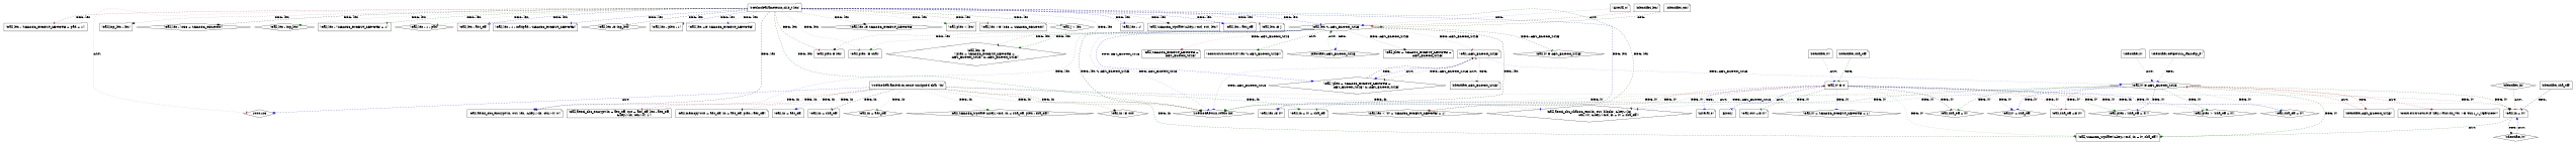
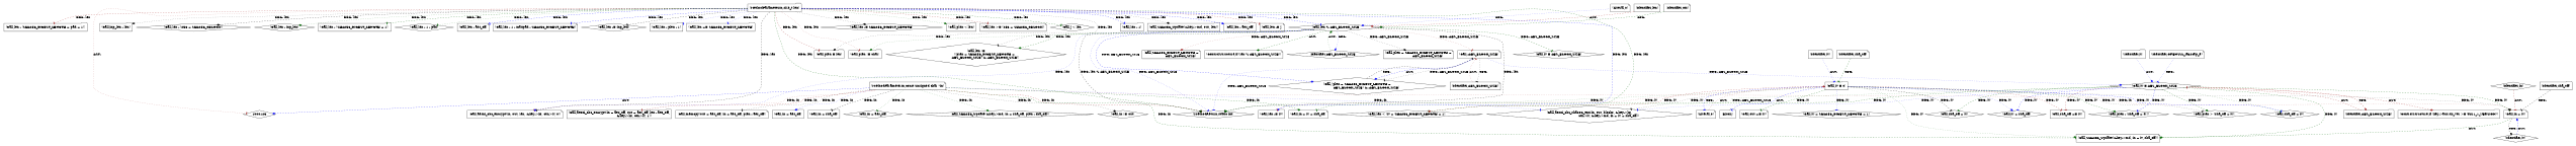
  digraph {
    node [shape=diamond]
    edge [arrowhead=tee color=blue style=dashed]
    n1 [label="(Call,in + iv)" shape=note]
    n2 [label="(Call,SHA256_Update(&key->md, in + iv, sha_off))" shape=note]
    n3 [label="(Identifier,iv)"]
    n4 [label="(MethodParameterIn,const unsigned char *in)" shape=note]
    n5 [label="(Call,aesni_cbc_encrypt(in + aes_off, out + aes_off, len - aes_off,\n                              &key->ks, ctx->iv, 1))" shape=folder]
    n6 [label="(Call,memcpy(out + aes_off, in + aes_off, plen - aes_off))" shape=note]
    n7 [label="(Call,in + aes_off)" shape=folder]
    n8 [label="(Call,in + sha_off)" shape=folder]
    n9 [label="(Call,aesni_cbc_encrypt(in, out, len, &key->ks, ctx->iv, 0))" shape=note]
    n10 [label="(Call,in + aes_off)"]
    n11 [label="(MethodReturn,static int)"]
    n12 [label="(Call,in + iv + sha_off)" shape=note]
    n13 [label="(Call,aesni_cbc_sha256_enc(in, out, blocks, &key->ks,\n                                       ctx->iv, &key->md, in + iv + sha_off))"]
    n14 [label="(Call,SHA256_Update(&key->md, in + sha_off, plen - sha_off))"]
    n15 [label="(Call,in != out)"]
    1000123
    n17 [label="(Call,iv = AES_BLOCK_SIZE)"]
    n18 [label="(Call,sha_off + iv)"]
    n19 [label="(Call,iv + sha_off)"]
    n20 [label="(Call,sha_off += iv)" shape=note]
    n21 [label="(Identifier,AES_BLOCK_SIZE)" shape=folder]
    n22 [label="(Call,plen - (sha_off + iv))"]
    n23 [label="(ControlStructure,if (key->aux.tls_ver >= TLS1_1_VERSION))" shape=folder]
    n24 [label="(Call,plen > (sha_off + iv))"]
    n25 [label="(Call,sha_off + iv)"]
    n26 [label="(Call,-AES_BLOCK_SIZE)" shape=note]
    n27 [label="(Call,(plen + SHA256_DIGEST_LENGTH +\n                   AES_BLOCK_SIZE) & -AES_BLOCK_SIZE)"]
    n28 [label="(Identifier,AES_BLOCK_SIZE)" shape=note]
    n29 [label="(Call,len % AES_BLOCK_SIZE)"]
    n30 [label="(Call,len !=\n                 ((plen + SHA256_DIGEST_LENGTH +\n                   AES_BLOCK_SIZE) & -AES_BLOCK_SIZE))"]
    n31 [label="(Call,iv = AES_BLOCK_SIZE)"]
    n32 [label="(Call,plen = len)" shape=folder]
    n33 [label="(Call,SHA256_DIGEST_LENGTH +\n                   AES_BLOCK_SIZE)" shape=note]
    n34 [label="(ControlStructure,if (len % AES_BLOCK_SIZE))" shape=note]
    n35 [label="(Identifier,AES_BLOCK_SIZE)"]
    n36 [label="(Call,plen + SHA256_DIGEST_LENGTH +\n                   AES_BLOCK_SIZE)" shape=note]
    n37 [label="(Call,plen != char)" shape=folder]
    n38 [label="(MethodParameterIn,size_t len)" shape=folder]
    n39 [label="(Call,len < (iv + SHA256_DIGEST_LENGTH + 1))"]
    n40 [label="(Call,len -= SHA256_DIGEST_LENGTH)"]
    n41 [label="(Call,plen < len)" shape=folder]
    n42 [label="(Call,len >= (256 + SHA256_CBLOCK))" shape=note]
    n43 [label="(Call,j < len)"]
    n44 [label="(Call,len - 1)" shape=folder]
    n45 [label="(Call,SHA256_Update(&key->md, out, len))" shape=folder]
    n46 [label="(Call,len - aes_off)" shape=folder]
    n47 [label="(Call,len -= j)" shape=note]
    n48 [label="(Call,len - (SHA256_DIGEST_LENGTH + pad + 1))" shape=folder]
    n49 [label="(Call,len -= iv)" shape=folder]
    n50 [label="(Call,inp_len - len)" shape=folder]
    n51 [label="(Call,len - (256 + SHA256_CBLOCK))"]
    n52 [label="(Call,len - inp_len)"]
    n53 [label="(Call,len - (SHA256_DIGEST_LENGTH + 1))" shape=folder]
    n54 [label="(Call,len - 1 - pad)"]
    n55 [label="(Call,len - aes_off)" shape=note]
    n56 [label="(Call,len - 1 - maxpad - SHA256_DIGEST_LENGTH)" shape=note]
    n57 [label="(Call,len -= inp_len)"]
    n58 [label="(Call,len - plen - 1)" shape=folder]
    n59 [label="(Call,len += SHA256_DIGEST_LENGTH)" shape=folder]
    n60 [label="(Call,iv = 0)" shape=folder]
    n61 [label="(Literal,0)" shape=note]
    n62 [label="(Block,)" shape=folder]
    n63 [label="(Call,out += iv)" shape=note]
    n64 [label="(Call,iv + SHA256_DIGEST_LENGTH + 1)"]
    n65 [label="(Identifier,len)" shape=note]
    n66 [label="(Identifier,in)"]
    n67 [label="(Identifier,ctx)" shape=note]
    n68 [label="(Identifier,iv)" shape=folder]
    n69 [label="(Literal,0)" shape=note]
    n70 [label="(Identifier,iv)" shape=folder]
    n71 [label="(Identifier,sha_off)" shape=folder]
    n72 [label="(Identifier,sha_off)" shape=note]
    n73 [label="(Identifier,OPENSSL_ia32cap_P)" shape=note]
    n1 -> n2 [arrowhead=diamond color=darkgreen label="AST: "]
    n1 -> n3 [arrowhead=diamond color=black label="CFG: "]
    n3 -> n1 [arrowhead=diamond label="AST: "]
    n4 -> n1 [color=brown label="DDG: in" style=dotted]
    n4 -> n2 [color=darkgreen label="DDG: in"]
    n4 -> n5 [color=brown label="DDG: in"]
    n4 -> n6 [color=black label="DDG: in" style=dotted]
    n4 -> n7 [arrowhead=diamond label="DDG: in" style=dotted]
    n4 -> n8 [color=black label="DDG: in"]
    n4 -> n9 [color=brown label="DDG: in" style=dotted]
    n4 -> n10 [color=darkgreen label="DDG: in" style=dotted]
    n4 -> n11 [color=brown label="DDG: in"]
    n4 -> n12 [arrowhead=diamond color=darkgreen label="DDG: in"]
    n4 -> n13 [label="DDG: in" style=dotted]
    n4 -> n14 [arrowhead=diamond color=darkgreen label="DDG: in" style=dotted]
    n4 -> n15 [arrowhead=diamond color=black label="DDG: in" style=dotted]
    n4 -> 1000123 [arrowhead=diamond label="AST: "]
    n17 -> n1 [color=darkgreen label="DDG: iv"]
    n17 -> n2 [color=darkgreen label="DDG: iv"]
    n17 -> n11 [color=darkgreen label="DDG: AES_BLOCK_SIZE" style=dotted]
    n17 -> n12 [color=darkgreen label="DDG: iv"]
    n17 -> n13 [label="DDG: iv" style=dotted]
    n17 -> n18 [color=darkgreen label="DDG: iv"]
    n17 -> n19 [label="DDG: iv"]
    n17 -> n20 [color=brown label="DDG: iv"]
    n17 -> n21 [arrowhead=diamond color=brown label="CFG: "]
    n17 -> n22 [label="DDG: iv"]
    n17 -> n23 [arrowhead=diamond color=brown label="AST: "]
    n17 -> n24 [arrowhead=diamond color=darkgreen label="DDG: iv"]
    n17 -> n25 [color=darkgreen label="DDG: iv" style=dotted]
    n21 -> n17 [color=brown label="AST: "]
    n26 -> n11 [label="DDG: AES_BLOCK_SIZE" style=dotted]
    n26 -> n17 [arrowhead=diamond label="DDG: AES_BLOCK_SIZE" style=dotted]
    n26 -> n27 [arrowhead=diamond label="AST: "]
    n26 -> n27 [color=black label="DDG: AES_BLOCK_SIZE" style=dotted]
    n26 -> n28 [color=black label="CFG: " style=dotted]
    n27 -> n26 [color=black label="CFG: "]
    n28 -> n26 [color=brown label="AST: " style=dotted]
    n29 -> n9 [arrowhead=diamond label="DDG: len" style=dotted]
    n29 -> n11 [arrowhead=diamond color=black label="DDG: len % AES_BLOCK_SIZE"]
    n29 -> n11 [label="DDG: AES_BLOCK_SIZE" style=dotted]
    n29 -> n11 [color=black label="DDG: len"]
    n29 -> n26 [color=brown label="DDG: AES_BLOCK_SIZE" style=dotted]
    n29 -> n27 [arrowhead=diamond label="DDG: AES_BLOCK_SIZE"]
    n29 -> n30 [arrowhead=diamond color=darkgreen label="DDG: len"]
    n29 -> n31 [color=darkgreen label="DDG: AES_BLOCK_SIZE"]
    n29 -> n32 [arrowhead=diamond color=black label="DDG: len" style=dotted]
    n29 -> n33 [arrowhead=diamond color=brown label="DDG: AES_BLOCK_SIZE" style=dotted]
    n29 -> n34 [arrowhead=diamond color=darkgreen label="AST: "]
    n29 -> n35 [arrowhead=diamond label="CFG: " style=dotted]
    n29 -> n36 [arrowhead=diamond color=black label="DDG: AES_BLOCK_SIZE" style=dotted]
    n29 -> n37 [arrowhead=diamond color=darkgreen label="DDG: len" style=dotted]
    n35 -> n29 [arrowhead=diamond color=darkgreen label="AST: " style=dotted]
    n38 -> n9 [color=black label="DDG: len"]
    n38 -> n11 [color=darkgreen label="DDG: len"]
    n38 -> 1000123 [color=brown label="AST: " style=dotted]
    n38 -> n29 [label="DDG: len"]
    n38 -> n30 [color=black label="DDG: len" style=dotted]
    n38 -> n32 [color=brown label="DDG: len"]
    n38 -> n37 [color=brown label="DDG: len" style=dotted]
    n38 -> n39 [color=darkgreen label="DDG: len"]
    n38 -> n40 [arrowhead=diamond color=black label="DDG: len" style=dotted]
    n38 -> n41 [arrowhead=diamond color=darkgreen label="DDG: len" style=dotted]
    n38 -> n42 [color=brown label="DDG: len"]
    n38 -> n43 [color=darkgreen label="DDG: len"]
    n38 -> n44 [label="DDG: len"]
    n38 -> n45 [arrowhead=diamond color=black label="DDG: len" style=dotted]
    n38 -> n46 [arrowhead=diamond label="DDG: len"]
    n38 -> n47 [color=brown label="DDG: len"]
    n38 -> n48 [color=brown label="DDG: len"]
    n38 -> n49 [arrowhead=diamond label="DDG: len"]
    n38 -> n50 [arrowhead=diamond color=black label="DDG: len" style=dotted]
    n38 -> n51 [arrowhead=diamond color=black label="DDG: len"]
    n38 -> n52 [arrowhead=diamond color=darkgreen label="DDG: len" style=dotted]
    n38 -> n53 [color=darkgreen label="DDG: len"]
    n38 -> n54 [color=darkgreen label="DDG: len" style=dotted]
    n38 -> n55 [label="DDG: len"]
    n38 -> n56 [label="DDG: len"]
    n38 -> n57 [color=black label="DDG: len"]
-   n38 -> n58 [label="DDG: len"]
+   n38 -> n58 [label="DDG: len" style=dotted]
    n38 -> n59 [label="DDG: len" style=dotted]
    n60 -> n1 [arrowhead=diamond color=black label="DDG: iv" style=dotted]
    n60 -> n2 [arrowhead=diamond color=darkgreen label="DDG: iv" style=dotted]
    n60 -> n11 [arrowhead=diamond color=darkgreen label="DDG: iv" style=dotted]
    n60 -> n13 [color=black label="DDG: iv" style=dotted]
    n60 -> n18 [color=black label="DDG: iv"]
    n60 -> n19 [arrowhead=diamond label="DDG: iv" style=dotted]
    n60 -> n20 [color=brown label="DDG: iv"]
    n60 -> n22 [arrowhead=diamond color=darkgreen label="DDG: iv"]
    n60 -> n24 [color=black label="DDG: iv" style=dotted]
    n60 -> n25 [label="DDG: iv"]
    n60 -> n39 [arrowhead=diamond color=brown label="DDG: iv"]
    n60 -> n49 [color=brown label="DDG: iv" style=dotted]
    n60 -> n61 [label="CFG: "]
    n60 -> n62 [label="AST: "]
    n60 -> n63 [color=darkgreen label="DDG: iv"]
    n60 -> n64 [label="DDG: iv" style=dotted]
    n61 -> n60 [arrowhead=diamond color=brown label="AST: " style=dotted]
    n65 -> n29 [arrowhead=diamond color=brown label="AST: "]
    n66 -> n1 [color=brown label="AST: "]
    n67 -> n29 [arrowhead=diamond color=darkgreen label="CFG: "]
    n68 -> n17 [arrowhead=diamond label="AST: " style=dotted]
    n69 -> n29 [arrowhead=diamond label="CFG: " style=dotted]
    n70 -> n60 [label="AST: " style=dotted]
    n71 -> n1 [color=black label="CFG: "]
    n72 -> n60 [color=darkgreen label="CFG: "]
    n73 -> n17 [label="CFG: " style=dotted]
  }
